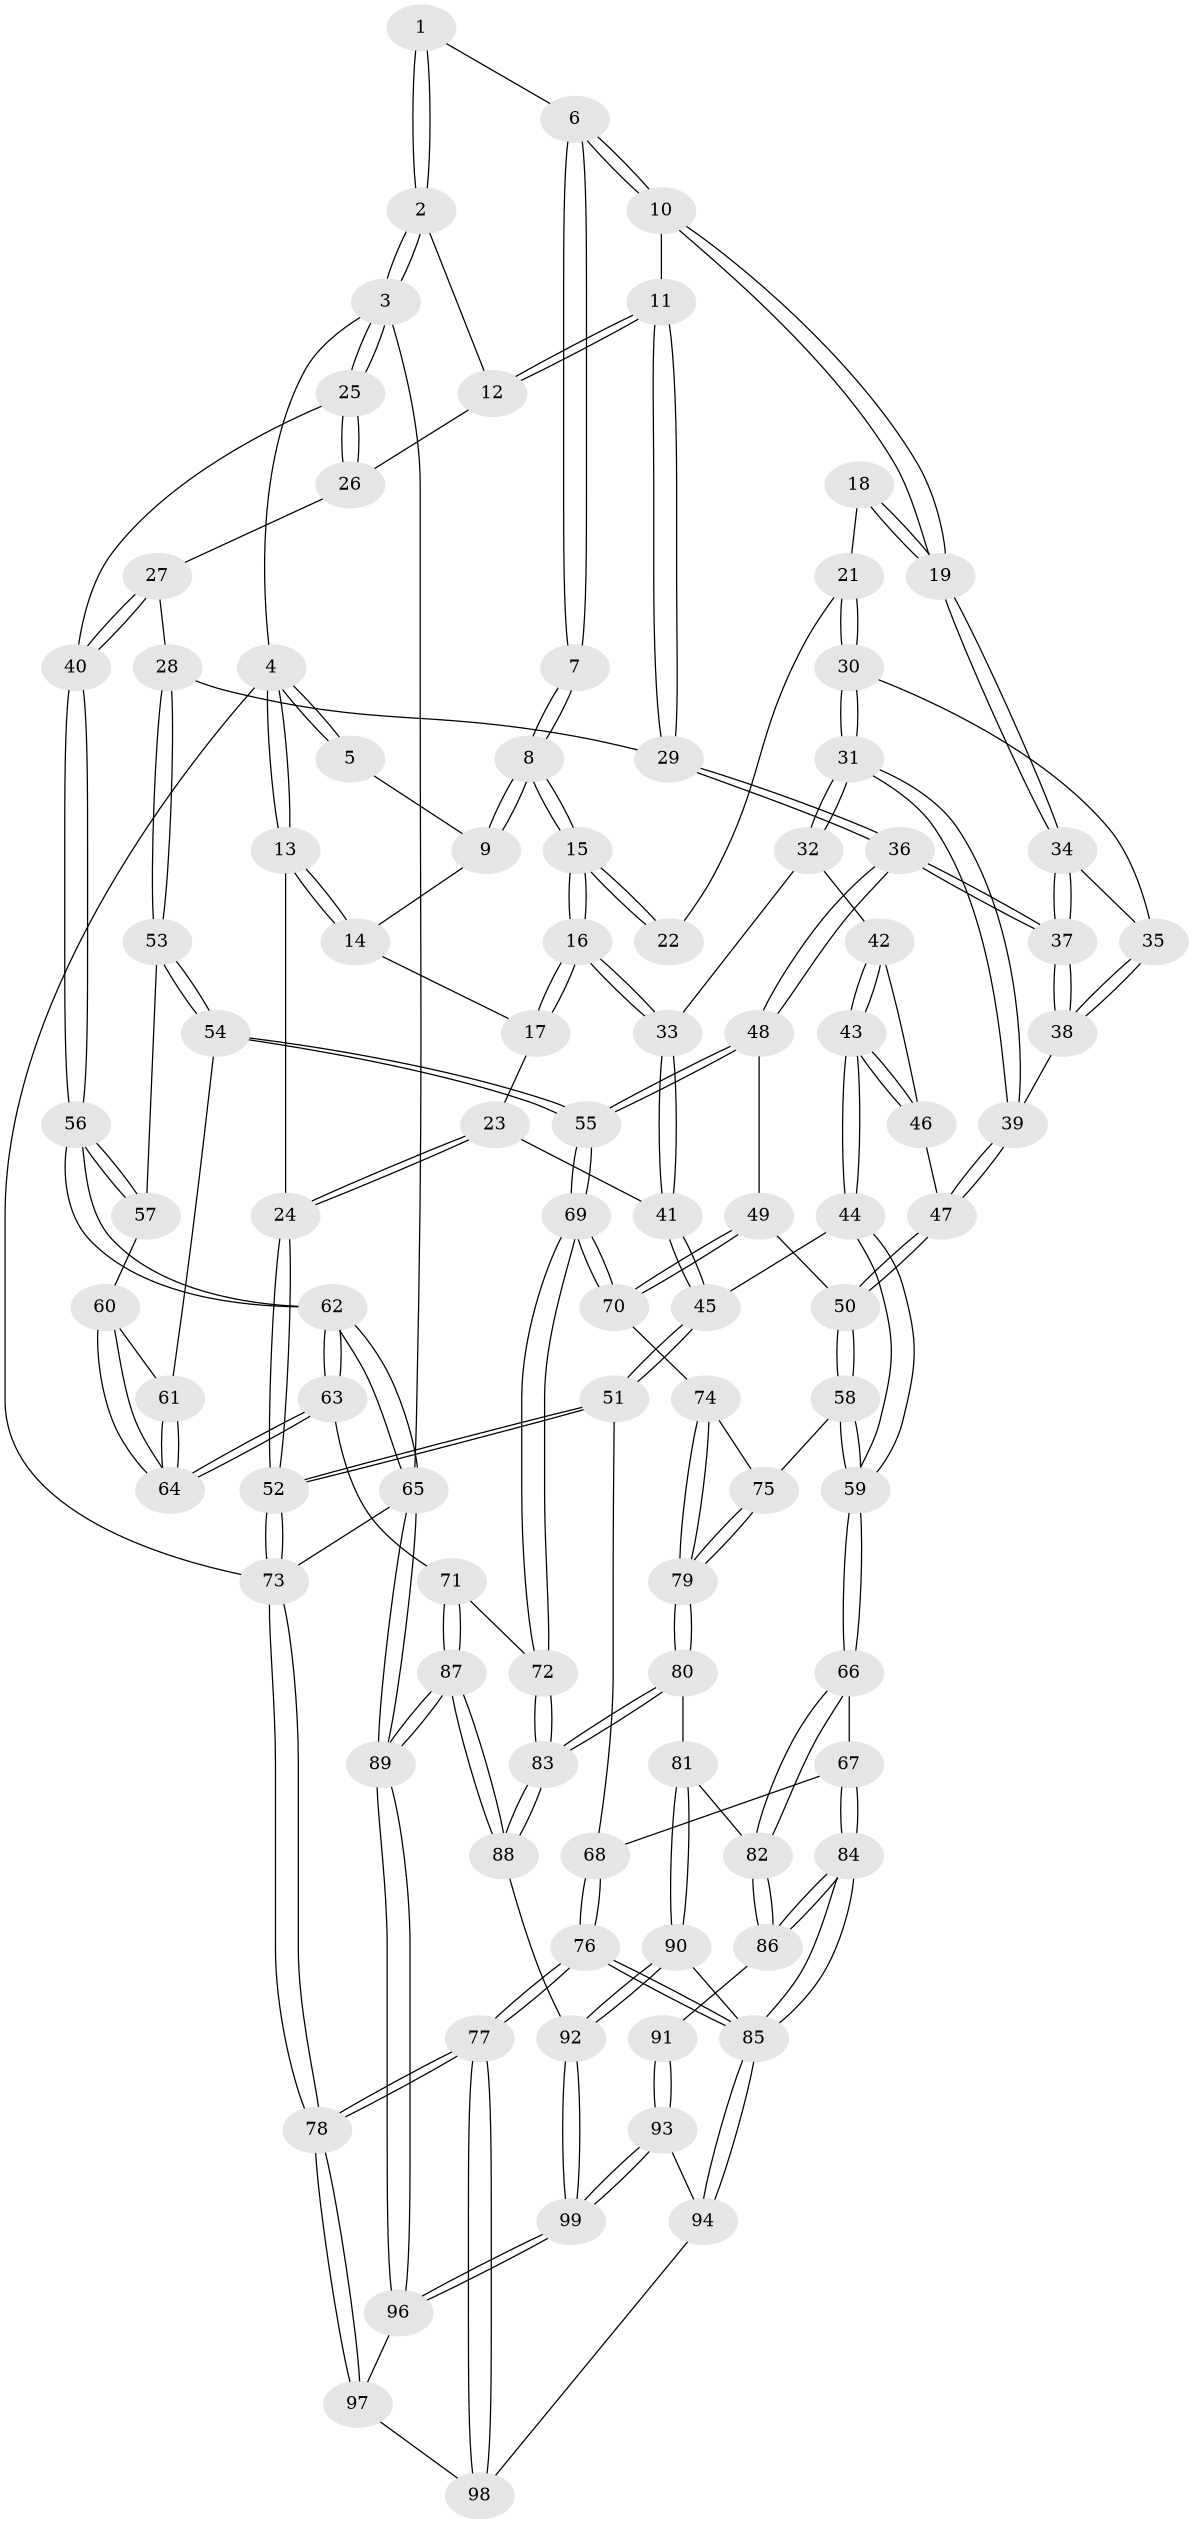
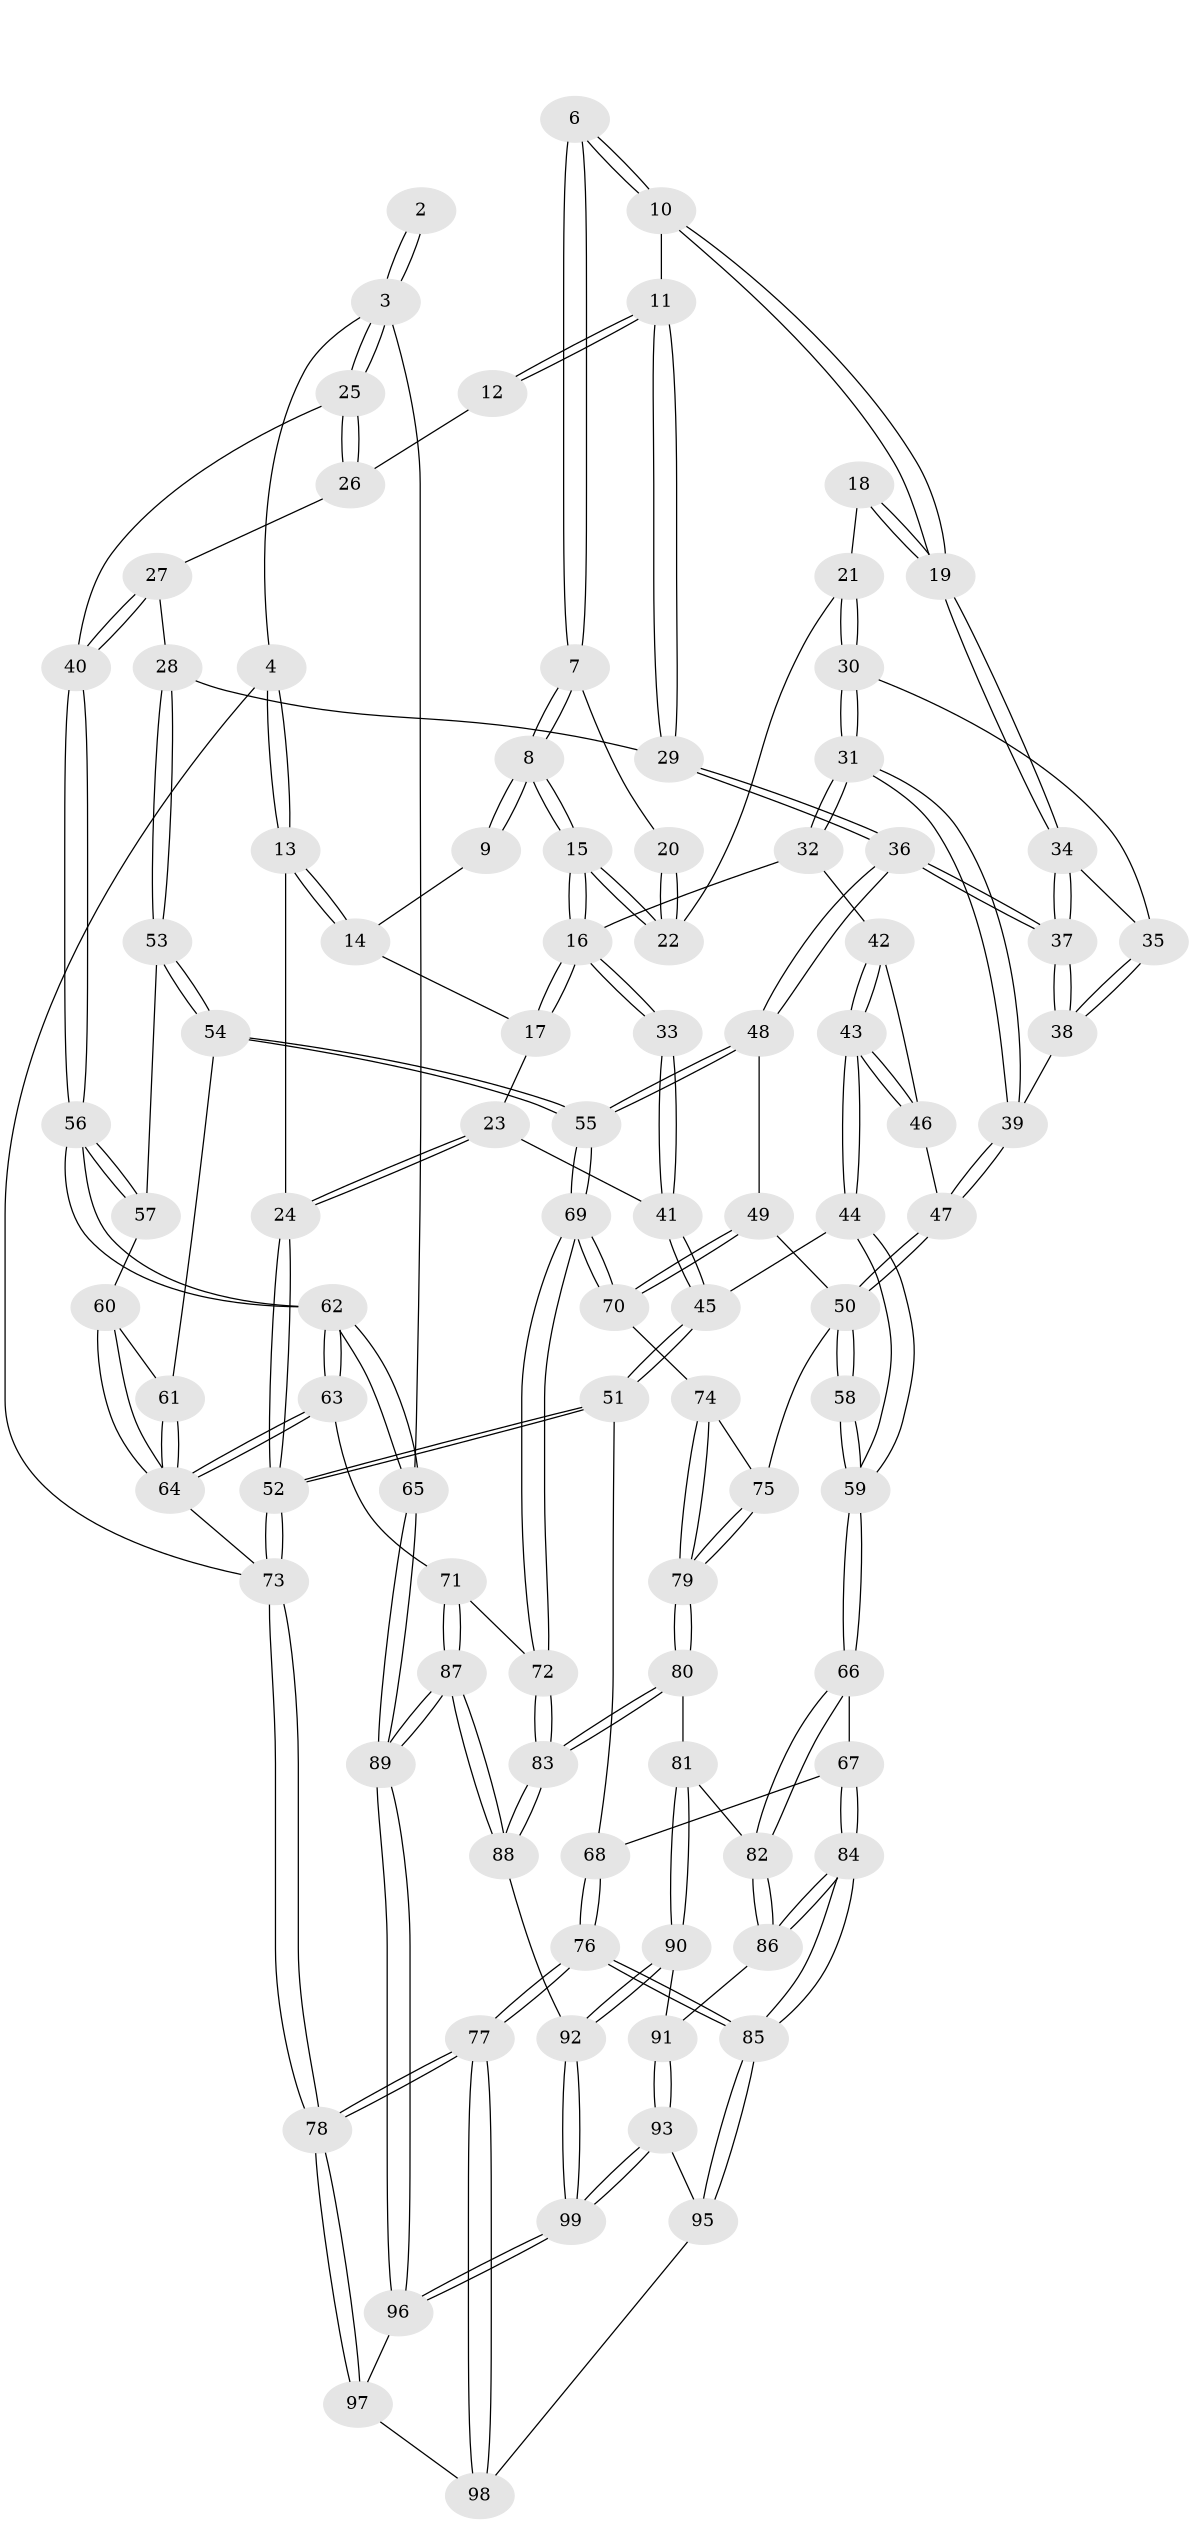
  graph {
    node [color=gray90 style=filled]
-   1
    2
    6
    3
    12
    7
    10
    4
    25
    65
    26
-   5
    13
    73
    40
    89
    9
    14
    24
    78
    8
+   20
    11
    19
    15
    22
    16
    17
    29
    34
    36
    27
    52
    23
    33
    41
    18
    21
    30
    35
    37
    31
    45
    56
    28
    53
    54
    57
    48
    32
    39
    38
    42
    47
    43
    46
    49
    55
    50
    62
    51
    44
    59
    66
    68
    58
    70
    69
    74
    75
    76
    61
    60
    64
    72
    63
    79
    67
    82
    71
    87
    96
    84
    86
    85
    77
    83
    88
    97
    80
    98
-   94
+   94 [label=95]
    81
    90
    91
    92
    93
    n98 [label=99]
-   1 -- 2
-   1 -- 2
-   1 -- 6
    2 -- 3
    2 -- 3
-   2 -- 12
    6 -- 7
    6 -- 7
    6 -- 10
    6 -- 10
    3 -- 4
    3 -- 25
    3 -- 25
    3 -- 65
    12 -- 26
    7 -- 8
    7 -- 8
+   7 -- 20
    10 -- 11
    10 -- 19
    10 -- 19
-   4 -- 5
-   4 -- 5
    4 -- 13
    4 -- 13
    4 -- 73
    25 -- 26
    25 -- 26
    25 -- 40
-   65 -- 73
+   64 -- 73
    65 -- 89
    65 -- 89
    26 -- 27
-   5 -- 9
    13 -- 14
    13 -- 14
    13 -- 24
    73 -- 78
    73 -- 78
    40 -- 56
    40 -- 56
    89 -- 96
    89 -- 96
    9 -- 14
    14 -- 17
    24 -- 52
    24 -- 52
    78 -- 97
    78 -- 97
    8 -- 9
    8 -- 9
    8 -- 15
    8 -- 15
+   20 -- 22
+   20 -- 22
    11 -- 12
    11 -- 12
    11 -- 29
    11 -- 29
    19 -- 34
    19 -- 34
    15 -- 22
    15 -- 22
    15 -- 16
    15 -- 16
    16 -- 17
    16 -- 17
    16 -- 33
    16 -- 33
    17 -- 23
    29 -- 36
    29 -- 36
    34 -- 35
    34 -- 37
    34 -- 37
    36 -- 37
    36 -- 37
    36 -- 48
    36 -- 48
    27 -- 40
    27 -- 40
    27 -- 28
    52 -- 73
    52 -- 73
    23 -- 24
    23 -- 24
    23 -- 41
    33 -- 41
    33 -- 41
    41 -- 45
    41 -- 45
    18 -- 19
    18 -- 19
    18 -- 21
    21 -- 22
    21 -- 30
    21 -- 30
    30 -- 35
    30 -- 31
    30 -- 31
    35 -- 38
    35 -- 38
    37 -- 38
    37 -- 38
    31 -- 32
    31 -- 32
    31 -- 39
    31 -- 39
    45 -- 51
    45 -- 51
    56 -- 57
    56 -- 57
    56 -- 62
    56 -- 62
    28 -- 29
    28 -- 53
    28 -- 53
    53 -- 54
    53 -- 54
    53 -- 57
    54 -- 55
    54 -- 55
    54 -- 61
    57 -- 60
    48 -- 49
    48 -- 55
    48 -- 55
-   32 -- 33
+   32 -- 16
    32 -- 42
    39 -- 47
    39 -- 47
    38 -- 39
    42 -- 43
    42 -- 43
    42 -- 46
    47 -- 50
    47 -- 50
    43 -- 46
    43 -- 46
    43 -- 44
    43 -- 44
    46 -- 47
    49 -- 50
    49 -- 70
    49 -- 70
    55 -- 69
    55 -- 69
    50 -- 58
    50 -- 58
    62 -- 65
    62 -- 65
    62 -- 63
    62 -- 63
    51 -- 52
    51 -- 52
    51 -- 68
    44 -- 45
    44 -- 59
    44 -- 59
    59 -- 66
    59 -- 66
    66 -- 67
    66 -- 82
    66 -- 82
    68 -- 76
    68 -- 76
    58 -- 59
    58 -- 59
-   58 -- 75
+   50 -- 75
    70 -- 74
    69 -- 70
    69 -- 70
    69 -- 72
    69 -- 72
    74 -- 75
    74 -- 79
    74 -- 79
    75 -- 79
    75 -- 79
    76 -- 85
    76 -- 85
    76 -- 77
    76 -- 77
    61 -- 64
    61 -- 64
    60 -- 61
    60 -- 64
    60 -- 64
    72 -- 83
    72 -- 83
    63 -- 64
    63 -- 64
    63 -- 71
    79 -- 80
    79 -- 80
    67 -- 68
    67 -- 84
    67 -- 84
    82 -- 86
    82 -- 86
    71 -- 72
    71 -- 87
    71 -- 87
    87 -- 89
    87 -- 89
    87 -- 88
    87 -- 88
    96 -- 97
    84 -- 86
    84 -- 86
    84 -- 85
    84 -- 85
    86 -- 91
    85 -- 94
    85 -- 94
    77 -- 78
    77 -- 78
    77 -- 98
    77 -- 98
    83 -- 88
    83 -- 88
    88 -- 92
    97 -- 98
    80 -- 83
    80 -- 83
    80 -- 81
    94 -- 98
    81 -- 82
    81 -- 90
    81 -- 90
-   90 -- 85
+   90 -- 91
    90 -- 92
    90 -- 92
    91 -- 93
    91 -- 93
    92 -- n98
    92 -- n98
    93 -- 94
    93 -- n98
    93 -- n98
    n98 -- 96
    n98 -- 96
  }
